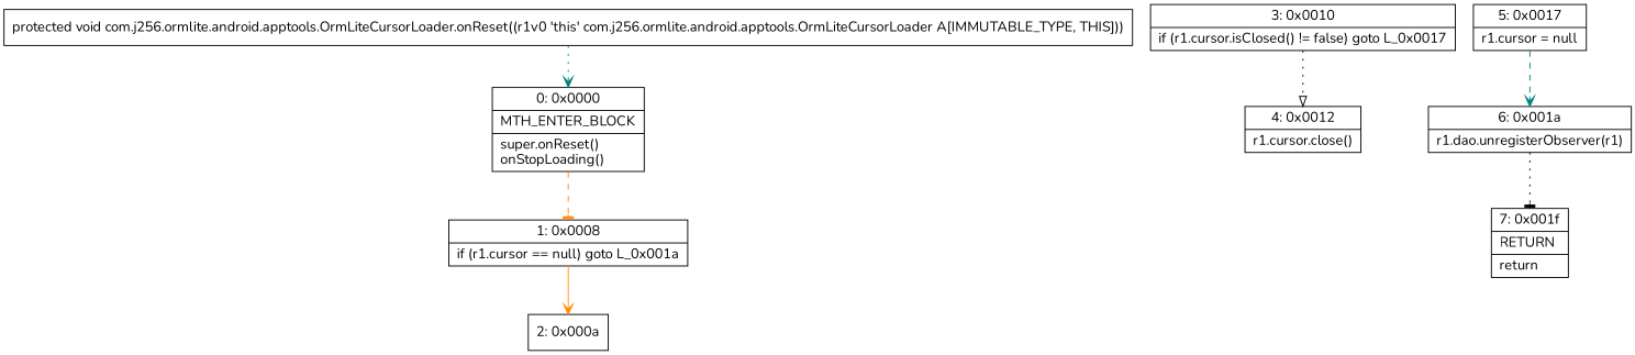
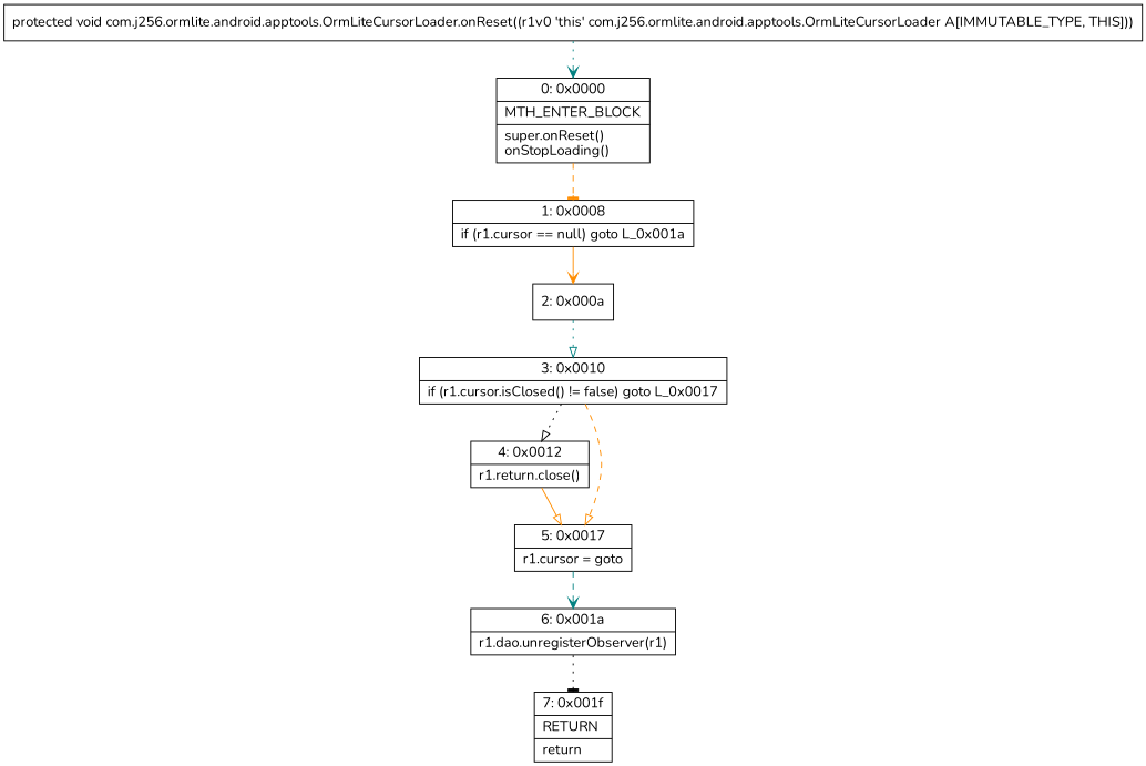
  digraph {
    fontname=Nunito
    node [fontname=Nunito shape=record]
    edge [arrowhead=onormal color=darkorange fontname=Nunito style=dotted]
    n1 [label="{0\:\ 0x0000|MTH_ENTER_BLOCK\l|super.onReset()\lonStopLoading()\l}"]
    n2 [label="{1\:\ 0x0008|if (r1.cursor == null) goto L_0x001a\l}"]
    n3 [label="{2\:\ 0x000a}"]
    n4 [label="{3\:\ 0x0010|if (r1.cursor.isClosed() != false) goto L_0x0017\l}"]
    n5 [label="{6\:\ 0x001a|r1.dao.unregisterObserver(r1)\l}"]
    n6 [label="{7\:\ 0x001f|RETURN\l|return\l}"]
-   n7 [label="{4\:\ 0x0012|r1.cursor.close()\l}"]
-   n8 [label="{5\:\ 0x0017|r1.cursor = null\l}"]
+   n7 [label="{4\:\ 0x0012|r1.return.close()\l}"]
+   n8 [label="{5\:\ 0x0017|r1.cursor = goto\l}"]
    n9 [label="{protected void com.j256.ormlite.android.apptools.OrmLiteCursorLoader.onReset((r1v0 'this' com.j256.ormlite.android.apptools.OrmLiteCursorLoader A[IMMUTABLE_TYPE, THIS])) }"]
    n1 -> n2 [arrowhead=tee style=dashed]
    n2 -> n3 [arrowhead=vee style=solid]
+   n3 -> n4 [color=teal]
    n4 -> n7 [color=black]
+   n4 -> n8 [style=dashed]
    n5 -> n6 [arrowhead=tee color=black]
+   n7 -> n8 [style=solid]
    n8 -> n5 [arrowhead=vee color=teal style=dashed]
    n9 -> n1 [arrowhead=vee color=teal]
  }
